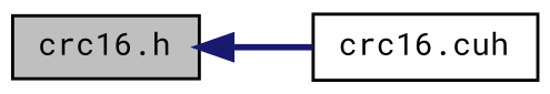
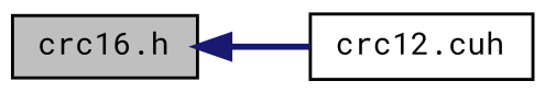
  digraph {
    rankdir=LR
    fontname="Roboto Mono"
    node [color=black fontname="Roboto Mono" fontsize=10 shape=record]
    n1 [fillcolor=grey75 fontcolor=black height=0.2 label="crc16.h" style=filled width=0.4]
-   n2 [height=0.2 label="crc16.cuh" width=0.4]
+   n2 [height=0.2 label="crc12.cuh" width=0.4]
    n1 -> n2 [color=midnightblue dir=back fontname="Roboto Mono" fontsize=10 labelfontname=Helvetica labelfontsize=10 style=bold]
  }
